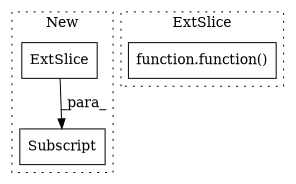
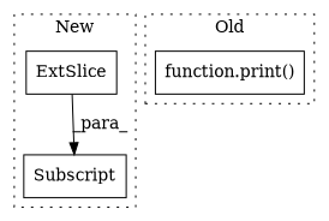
  digraph {
    node [shape=box]
    n1 [a=85 l=6 label=ExtSlice s=5613]
    n2 [a=63 l="12,0" label=Subscript s="5613,0"]
-   n3 [a=75 l="6,1" label="function.function()" s="4695,4724"]
+   n3 [a=75 l="6,1" label="function.print()" s="4695,4724"]
    subgraph cluster_1 {
      label=New
      style=dotted
      n1
      n2
    }
    subgraph cluster_2 {
-     label=ExtSlice
+     label=Old
      style=dotted
      n3
    }
    n1 -> n2 [label=_para_]
  }
